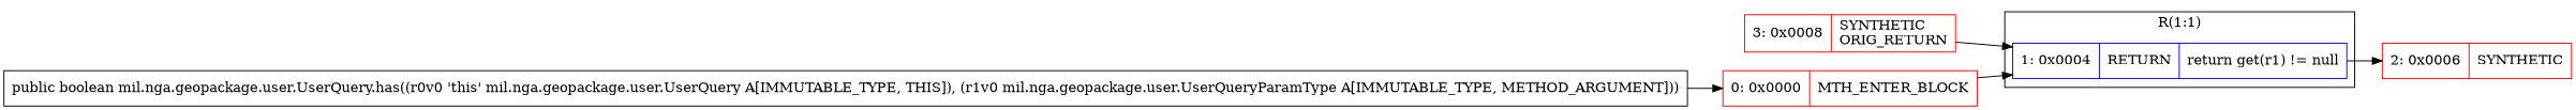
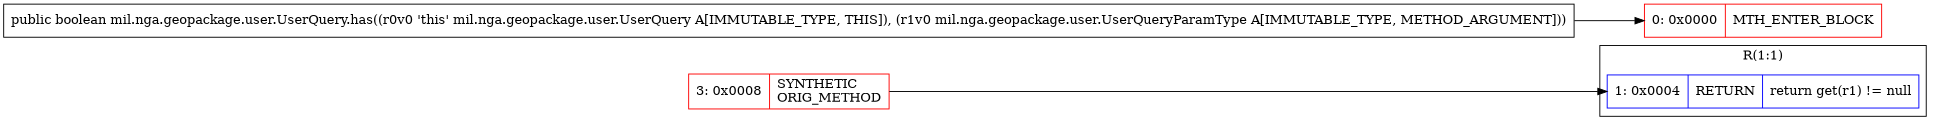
  digraph {
    rankdir=LR
    node [color=red shape=record]
    n1 [color=blue label="{1\:\ 0x0004|RETURN\l|return get(r1) != null\l}"]
-   n2 [label="{2\:\ 0x0006|SYNTHETIC\l}"]
-   n3 [label="{3\:\ 0x0008|SYNTHETIC\lORIG_RETURN\l}"]
+   n3 [label="{3\:\ 0x0008|SYNTHETIC\lORIG_METHOD\l}"]
    n4 [label="{0\:\ 0x0000|MTH_ENTER_BLOCK\l}"]
    n5 [label="{public boolean mil.nga.geopackage.user.UserQuery.has((r0v0 'this' mil.nga.geopackage.user.UserQuery A[IMMUTABLE_TYPE, THIS]), (r1v0 mil.nga.geopackage.user.UserQueryParamType A[IMMUTABLE_TYPE, METHOD_ARGUMENT])) }" color=""]
    subgraph cluster_1 {
      label="R(1:1)"
      n1
    }
-   n1 -> n2
    n3 -> n1
-   n4 -> n1
    n5 -> n4
  }
